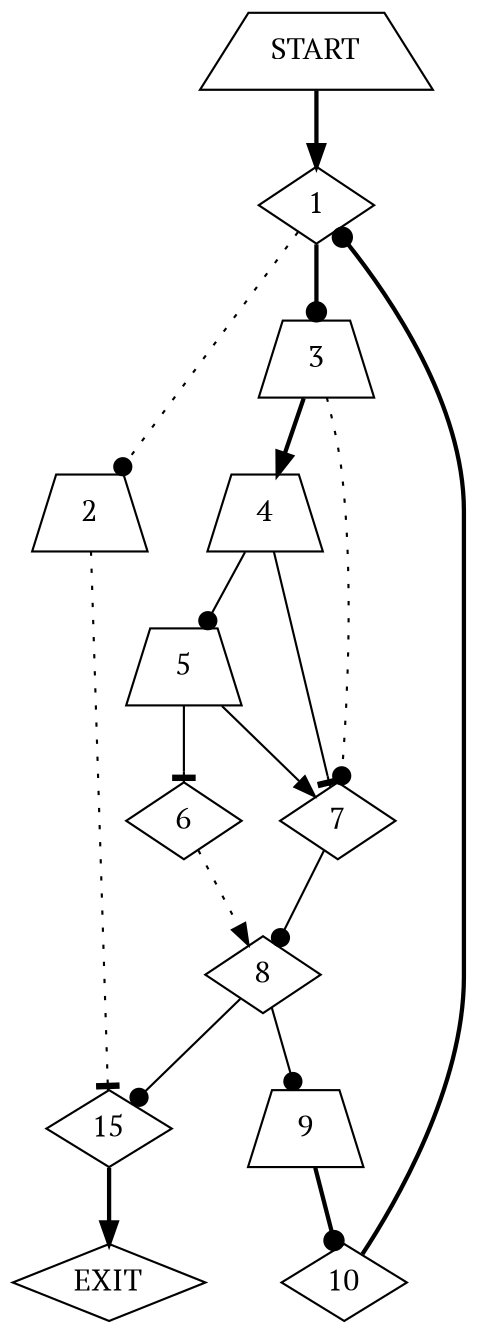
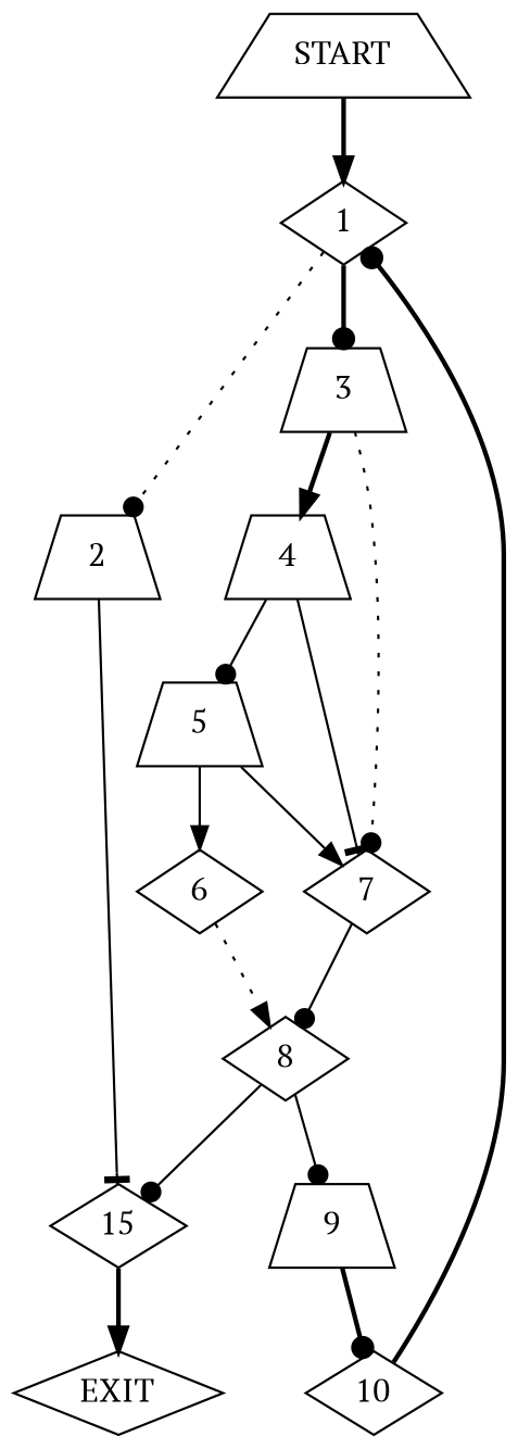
  digraph {
    fontname="PT Serif"
    node [fontname="PT Serif" shape=diamond]
    edge [arrowhead=dot fontname="PT Serif" style=solid]
    n1 [label=START shape=trapezium]
    1
    2 [shape=trapezium]
    3 [shape=trapezium]
    n5 [label=15]
    4 [shape=trapezium]
    7
    n8 [label=EXIT]
    5 [shape=trapezium]
    8
    6
    9 [shape=trapezium]
    10
    n1 -> 1 [arrowhead=normal style=bold]
    1 -> 2 [style=dotted]
    1 -> 3 [style=bold]
-   2 -> n5 [arrowhead=tee style=dotted]
+   2 -> n5 [arrowhead=tee]
    3 -> 4 [arrowhead=normal style=bold]
    3 -> 7 [style=dotted]
    n5 -> n8 [arrowhead=normal style=bold]
    4 -> 7 [arrowhead=tee]
    4 -> 5
    7 -> 8
    5 -> 7 [arrowhead=normal]
-   5 -> 6 [arrowhead=tee]
+   5 -> 6 [arrowhead=normal]
    8 -> n5
    8 -> 9
    6 -> 8 [arrowhead=normal style=dotted]
    9 -> 10 [style=bold]
    10 -> 1 [style=bold]
  }
